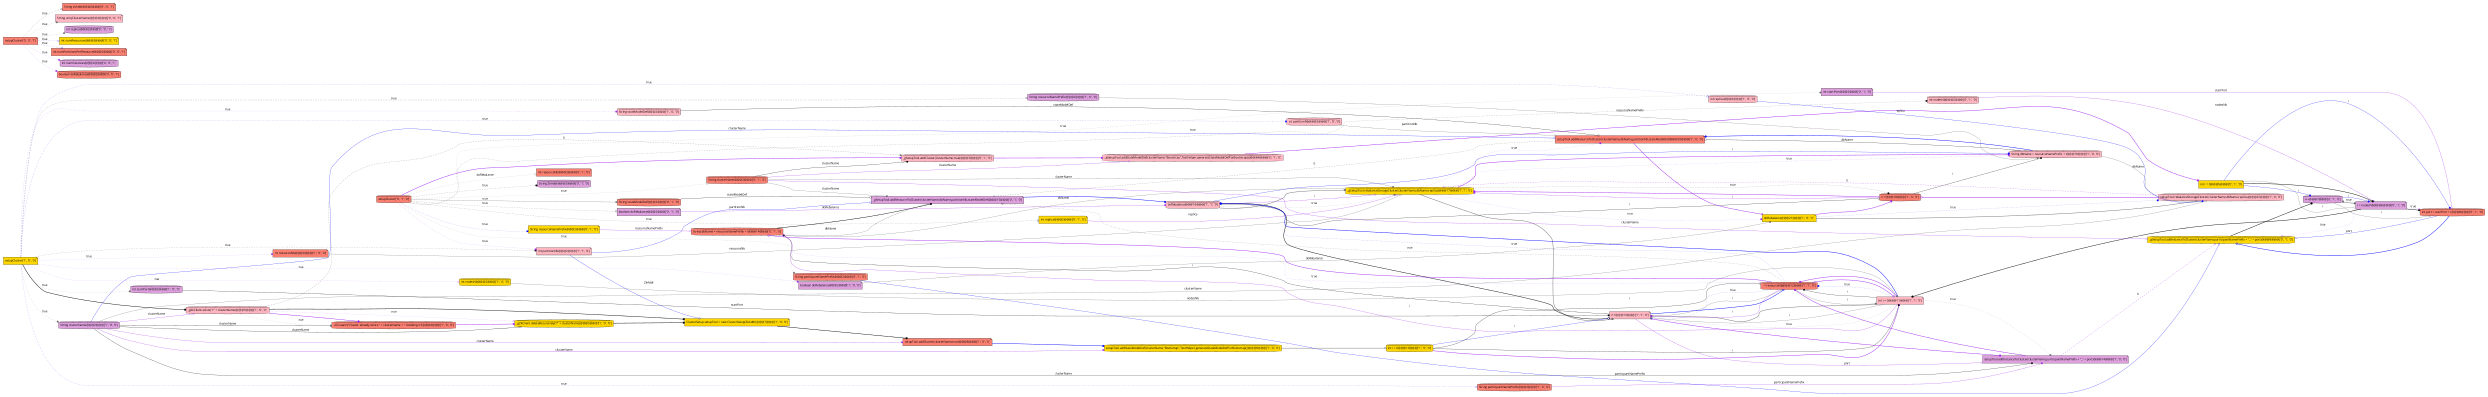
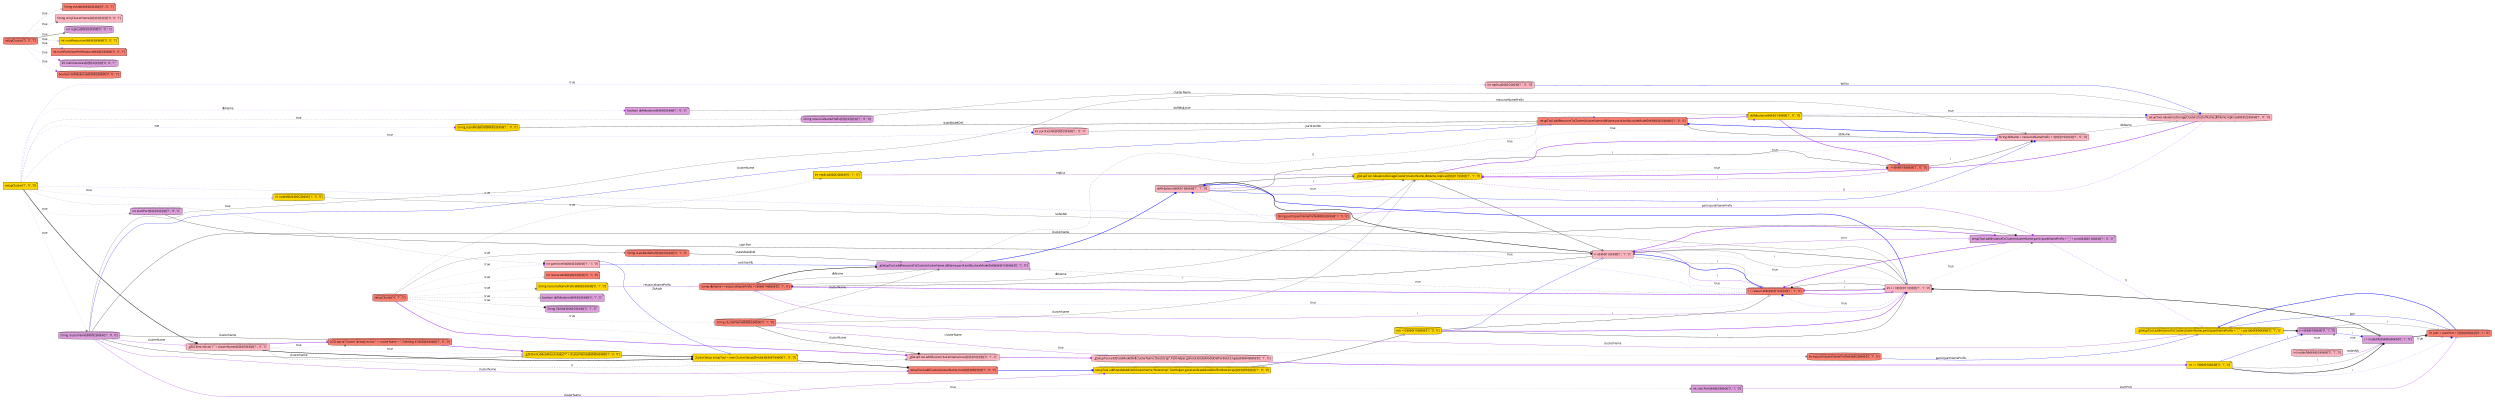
  digraph {
    fontname="Open Sans"
    rankdir=LR
    node [fillcolor=salmon fontname="Open Sans" shape=cylinder style=filled]
    edge [arrowhead=dot color=purple fontname="Open Sans" style=solid]
    n1 [label="String dbName = resourceNamePrefix + i@@@14@@@['0', '1', '0']"]
    n2 [fillcolor=plum label="_gSetupTool.addResourceToCluster(clusterName,dbName,partitionNb,stateModelDef)@@@15@@@['0', '1', '0']" shape=note]
    n3 [fillcolor=gold label="_gSetupTool.rebalanceStorageCluster(clusterName,dbName,replica)@@@17@@@['1', '1', '0']"]
    n4 [fillcolor=lightpink label="doRebalance@@@16@@@['1', '1', '0']"]
    n5 [label="setupTool.addResourceToCluster(clusterName,dbName,partitionNb,stateModelDef)@@@20@@@['1', '0', '0']" shape=note]
    n6 [fillcolor=gold label="doRebalance@@@21@@@['1', '0', '0']" shape=note]
    n7 [fillcolor=lightpink label="i++@@@13@@@['1', '1', '0']" shape=note]
    n8 [label="i++@@@18@@@['1', '0', '0']"]
    n9 [fillcolor=lightpink label="String dbName = resourceNamePrefix + i@@@19@@@['1', '0', '0']"]
    n10 [label="String zkAddr@@@2@@@['0', '0', '1']" shape=note]
    n11 [fillcolor=plum label="boolean doRebalance@@@2@@@['0', '1', '0']" shape=note]
    n12 [fillcolor=lightpink label="setupTool.rebalanceStorageCluster(clusterName,dbName,replica)@@@22@@@['1', '0', '0']"]
    n13 [fillcolor=plum label="i < nodesNb@@@6@@@['0', '1', '0']" shape=note]
    n14 [fillcolor=lightpink label="int i = 0@@@11@@@['1', '1', '0']" shape=note]
    n15 [fillcolor=gold label="_gSetupTool.addInstanceToCluster(clusterName,participantNamePrefix + \"_\" + port)@@@9@@@['0', '1', '0']"]
    n16 [label="int port = startPort + i@@@8@@@['0', '1', '0']"]
    n17 [fillcolor=plum label="i++@@@7@@@['0', '1', '0']"]
    n18 [fillcolor=plum label="setupTool.addInstanceToCluster(clusterName,participantNamePrefix + \"_\" + port)@@@14@@@['1', '0', '0']" shape=note]
    n19 [label="i < resourceNb@@@12@@@['1', '1', '0']"]
    n20 [fillcolor=plum label="int startPort@@@2@@@['0', '1', '0']" shape=note]
    n21 [fillcolor=plum label="String clusterName@@@2@@@['1', '0', '0']"]
    n22 [label="LOG.warn(\"Cluster already exists:\" + clusterName + \". Deleting it\")@@@4@@@['1', '0', '0']"]
    n23 [label="setupTool.addCluster(clusterName,true)@@@8@@@['1', '0', '0']" shape=note]
    n24 [fillcolor=gold label="_gZkClient.deleteRecursively(\"/\" + clusterName)@@@5@@@['1', '0', '0']"]
    n25 [fillcolor=lightpink label="_gZkClient.exists(\"/\" + clusterName)@@@3@@@['1', '0', '0']"]
    n26 [fillcolor=gold label="setupTool.addStateModelDef(clusterName,\"Bootstrap\",TestHelper.generateStateModelDefForBootstrap())@@@9@@@['1', '0', '0']"]
    n27 [fillcolor=gold label="ClusterSetup setupTool = new ClusterSetup(ZkAddr)@@@7@@@['1', '0', '0']" shape=note]
    n28 [fillcolor=lightpink label="_gSetupTool.addCluster(clusterName,true)@@@3@@@['0', '1', '0']"]
    n29 [fillcolor=gold label="int i = 0@@@10@@@['1', '0', '0']"]
    n30 [fillcolor=plum label="int startPort@@@2@@@['1', '0', '0']"]
    n31 [fillcolor=lightpink label="String uniqClusterName@@@2@@@['0', '0', '1']" shape=note]
    n32 [fillcolor=plum label="int replica@@@2@@@['0', '0', '1']"]
-   n33 [label="int resourceNb@@@2@@@['1', '0', '0']" shape=note]
    n34 [fillcolor=plum label="String ZkAddr@@@2@@@['0', '1', '0']"]
    n35 [fillcolor=lightpink label="int nodesNb@@@2@@@['0', '1', '0']"]
    n36 [label="int resourceNb@@@2@@@['0', '1', '0']" shape=note]
    n37 [fillcolor=gold label="int numResources@@@2@@@['0', '0', '1']" shape=note]
    n38 [fillcolor=gold label="int nodesNb@@@2@@@['1', '0', '0']"]
    n39 [label="String clusterName@@@2@@@['0', '1', '0']"]
    n40 [fillcolor=lightpink label="_gSetupTool.addStateModelDef(clusterName,\"Bootstrap\",TestHelper.generateStateModelDefForBootstrap())@@@4@@@['0', '1', '0']"]
    n41 [fillcolor=gold label="int i = 0@@@5@@@['0', '1', '0']" shape=note]
    n42 [label="String stateModelDef@@@2@@@['0', '1', '0']"]
    n43 [label="int numPartitionsPerResource@@@2@@@['0', '0', '1']" shape=note]
-   n44 [fillcolor=lightpink label="String stateModelDef@@@2@@@['1', '0', '0']"]
+   n44 [fillcolor=gold label="String stateModelDef@@@2@@@['1', '0', '0']"]
    n45 [fillcolor=plum label="boolean doRebalance@@@2@@@['1', '0', '0']" shape=note]
    n46 [fillcolor=gold label="String resourceNamePrefix@@@2@@@['0', '1', '0']" shape=note]
-   n47 [label="setupCluster['0', '0', '1']" shape=note]
+   n47 [label="setupCluster['0', '0', '1']"]
    n48 [fillcolor=plum label="int numInstances@@@2@@@['0', '0', '1']"]
    n49 [label="boolean doRebalance@@@2@@@['0', '0', '1']"]
    n50 [fillcolor=plum label="String resourceNamePrefix@@@2@@@['1', '0', '0']"]
    n51 [fillcolor=lightpink label="int partitionNb@@@2@@@['1', '0', '0']"]
    n52 [fillcolor=gold label="setupCluster['1', '0', '0']" shape=note]
    n53 [label="String participantNamePrefix@@@2@@@['1', '0', '0']"]
    n54 [fillcolor=lightpink label="int partitionNb@@@2@@@['1', '1', '0']" shape=note]
    n55 [fillcolor=lightpink label="int replica@@@2@@@['1', '0', '0']"]
    n56 [label="setupCluster['0', '1', '0']"]
    n57 [label="String participantNamePrefix@@@2@@@['0', '1', '0']"]
    n58 [fillcolor=gold label="int replica@@@2@@@['0', '1', '0']" shape=note]
    n1 -> n2 [color=black style=bold]
    n1 -> n2 [arrowhead=odot color=gray40 label=dbName]
    n1 -> n3 [arrowhead=odot color=gray40 label=dbName]
    n2 -> n4 [color=blue style=bold]
    n3 -> n5 [label=true style=dotted]
    n3 -> n6 [label=true style=dotted]
    n3 -> n7 [color=gray40 style=bold]
    n3 -> n8 [color=black label=true style=dotted]
    n3 -> n9 [style=bold]
    n3 -> n9 [label=true style=dotted]
    n4 -> n3 [color=gray40 style=bold]
    n4 -> n3 [arrowhead=odot label=i]
    n4 -> n3 [color=gray40 label=true style=dotted]
    n4 -> n7 [arrowhead=odot color=black style=bold]
    n4 -> n8 [arrowhead=odot color=black label=i]
    n4 -> n9 [color=blue label=i]
    n5 -> n2 [arrowhead=odot color=gray40 label=0 style=dashed]
    n5 -> n6 [arrowhead=odot style=bold]
    n6 -> n8 [style=bold]
    n6 -> n12 [color=blue label=true style=dotted]
    n6 -> n12 [arrowhead=odot color=gray40 style=bold]
    n7 -> n1 [color=black label=i]
    n7 -> n18 [style=bold]
    n7 -> n18 [arrowhead=odot label=port]
    n7 -> n19 [arrowhead=odot color=gray40 label=i]
    n7 -> n19 [arrowhead=odot color=blue style=bold]
    n8 -> n3 [style=bold]
    n8 -> n3 [label=i]
    n8 -> n9 [color=black label=i]
    n9 -> n5 [arrowhead=odot color=black label=dbName]
    n9 -> n5 [color=blue style=bold]
    n9 -> n12 [arrowhead=odot color=gray40 label=dbName]
-   n11 -> n4 [label=doRebalance]
    n12 -> n3 [arrowhead=odot label=0 style=dashed]
    n12 -> n8 [arrowhead=odot style=bold]
    n13 -> n14 [color=black style=bold]
    n13 -> n15 [arrowhead=odot label=true style=dotted]
    n13 -> n16 [color=black style=bold]
    n13 -> n16 [arrowhead=odot label=true style=dotted]
    n13 -> n17 [color=gray40 label=true style=dotted]
    n14 -> n1 [arrowhead=odot label=i]
    n14 -> n4 [color=blue style=bold]
    n14 -> n7 [color=gray40 style=bold]
    n14 -> n7 [arrowhead=odot color=gray40 label=i]
    n14 -> n7 [color=gray40 label=true style=dotted]
    n14 -> n18 [color=gray40 label=true style=dotted]
    n14 -> n19 [style=bold]
    n14 -> n19 [color=blue label=true style=dotted]
    n14 -> n19 [color=black label=i]
    n15 -> n17 [color=black style=bold]
    n16 -> n15 [arrowhead=odot color=blue style=bold]
    n16 -> n15 [arrowhead=odot color=blue label=port]
    n17 -> n13 [color=gray40 style=bold]
    n17 -> n13 [color=blue label=i]
    n17 -> n16 [arrowhead=odot color=gray40 label=i]
    n18 -> n15 [arrowhead=odot label=0 style=dashed]
    n18 -> n19 [style=bold]
    n19 -> n1 [arrowhead=odot label=true style=dotted]
    n19 -> n1 [arrowhead=odot style=bold]
    n19 -> n2 [arrowhead=odot color=black label=true style=dotted]
    n19 -> n4 [color=blue label=true style=dotted]
    n19 -> n7 [label=i]
    n19 -> n7 [arrowhead=odot color=blue label=true style=dotted]
    n19 -> n14 [color=gray40 label=i]
    n19 -> n14 [arrowhead=odot style=bold]
    n20 -> n16 [arrowhead=odot label=startPort]
    n21 -> n5 [arrowhead=odot color=blue label=clusterName]
    n21 -> n12 [arrowhead=odot color=gray40 label=clusterName]
    n21 -> n18 [color=black label=clusterName]
    n21 -> n22 [arrowhead=odot color=black label=clusterName]
    n21 -> n23 [label=clusterName]
    n21 -> n24 [arrowhead=odot color=black label=clusterName]
    n21 -> n25 [arrowhead=odot label=clusterName]
    n21 -> n26 [label=clusterName]
    n22 -> n24 [style=bold]
    n23 -> n26 [color=blue style=bold]
    n24 -> n27 [color=black style=bold]
    n25 -> n22 [color=gray40 label=true style=dotted]
    n25 -> n22 [style=bold]
    n25 -> n24 [arrowhead=odot label=true style=dotted]
    n25 -> n27 [color=black style=bold]
    n25 -> n28 [color=gray40 label=0 style=dashed]
    n26 -> n29 [arrowhead=odot color=gray40 style=bold]
    n27 -> n23 [color=black style=bold]
    n28 -> n40 [style=bold]
    n29 -> n7 [arrowhead=odot color=blue label=i]
    n29 -> n14 [style=bold]
    n29 -> n14 [color=black label=i]
    n29 -> n19 [arrowhead=odot color=black label=i]
    n30 -> n7 [color=black label=startPort]
-   n33 -> n3 [arrowhead=odot color=gray40 label=resourceNb]
    n35 -> n13 [arrowhead=odot label=nodesNb]
    n38 -> n14 [color=gray40 label=nodesNb]
    n39 -> n2 [color=gray40 label=clusterName]
    n39 -> n3 [color=gray40 label=clusterName]
    n39 -> n15 [arrowhead=odot label=clusterName]
    n39 -> n28 [color=black label=clusterName]
    n39 -> n40 [arrowhead=odot label=clusterName]
    n40 -> n41 [style=bold]
    n41 -> n13 [arrowhead=odot color=gray40 label=i]
    n41 -> n13 [color=black style=bold]
-   n41 -> n16 [color=blue label=i]
+   n41 -> n16 [color=blue label=i style=dotted]
    n41 -> n17 [color=blue label=i]
    n42 -> n2 [arrowhead=odot color=black label=stateModelDef]
    n44 -> n5 [arrowhead=odot color=black label=stateModelDef]
    n45 -> n6 [color=gray40 label=doRebalance]
    n46 -> n1 [arrowhead=odot label=resourceNamePrefix]
    n47 -> n10 [arrowhead=odot color=black label=true style=dotted]
    n47 -> n31 [color=gray40 label=true style=dotted]
-   n47 -> n32 [color=gray40 label=true style=dotted]
+   n47 -> n32 [color=gray40 label=true style=bold]
    n47 -> n37 [arrowhead=odot color=blue label=true style=dotted]
    n47 -> n43 [arrowhead=odot color=blue label=true style=dotted]
    n47 -> n48 [label=true style=dotted]
    n47 -> n49 [label=true style=dotted]
    n50 -> n9 [color=gray40 label=resourceNamePrefix]
    n51 -> n5 [arrowhead=odot color=gray40 label=partitionNb]
    n52 -> n21 [color=gray40 label=true style=dotted]
    n52 -> n25 [color=black style=bold]
    n52 -> n30 [color=gray40 label=true style=dotted]
-   n52 -> n33 [label=true style=dotted]
    n52 -> n38 [arrowhead=odot label=true style=dotted]
    n52 -> n44 [label=true style=dotted]
-   n52 -> n45 [label=true style=dotted]
+   n52 -> n45 [label=dbName style=dotted]
    n52 -> n50 [arrowhead=odot color=black label=true style=dotted]
    n52 -> n51 [color=blue label=true style=dotted]
    n52 -> n53 [arrowhead=odot color=blue label=true style=dotted]
    n52 -> n54 [color=black label=true style=dotted]
    n52 -> n55 [arrowhead=odot color=blue label=true style=dotted]
    n53 -> n18 [label=participantNamePrefix]
    n54 -> n2 [arrowhead=odot color=blue label=partitionNb]
    n54 -> n27 [arrowhead=odot color=blue label=ZkAddr]
    n55 -> n12 [color=blue label=replica]
    n56 -> n11 [arrowhead=odot color=black label=true style=dotted]
    n56 -> n20 [color=gray40 label=true style=dotted]
    n56 -> n28 [style=bold]
    n56 -> n34 [color=black label=true style=dotted]
-   n56 -> n35 [color=black label=true style=dotted]
-   n56 -> n36 [arrowhead=odot color=gray40 label=doRebalance style=dotted]
+   n56 -> n36 [arrowhead=odot color=gray40 label=true style=dotted]
    n56 -> n39 [arrowhead=odot color=gray40 label=true style=dotted]
    n56 -> n42 [color=gray40 label=true]
-   n56 -> n46 [color=blue label=true style=dotted]
+   n56 -> n46 [color=gray40 label=true style=dotted]
    n56 -> n54 [label=true style=dotted]
    n56 -> n57 [color=gray40 label=true style=dotted]
    n56 -> n58 [arrowhead=odot color=black label=true style=dotted]
    n57 -> n15 [arrowhead=odot color=blue label=participantNamePrefix]
    n58 -> n3 [arrowhead=odot label=replica]
  }
